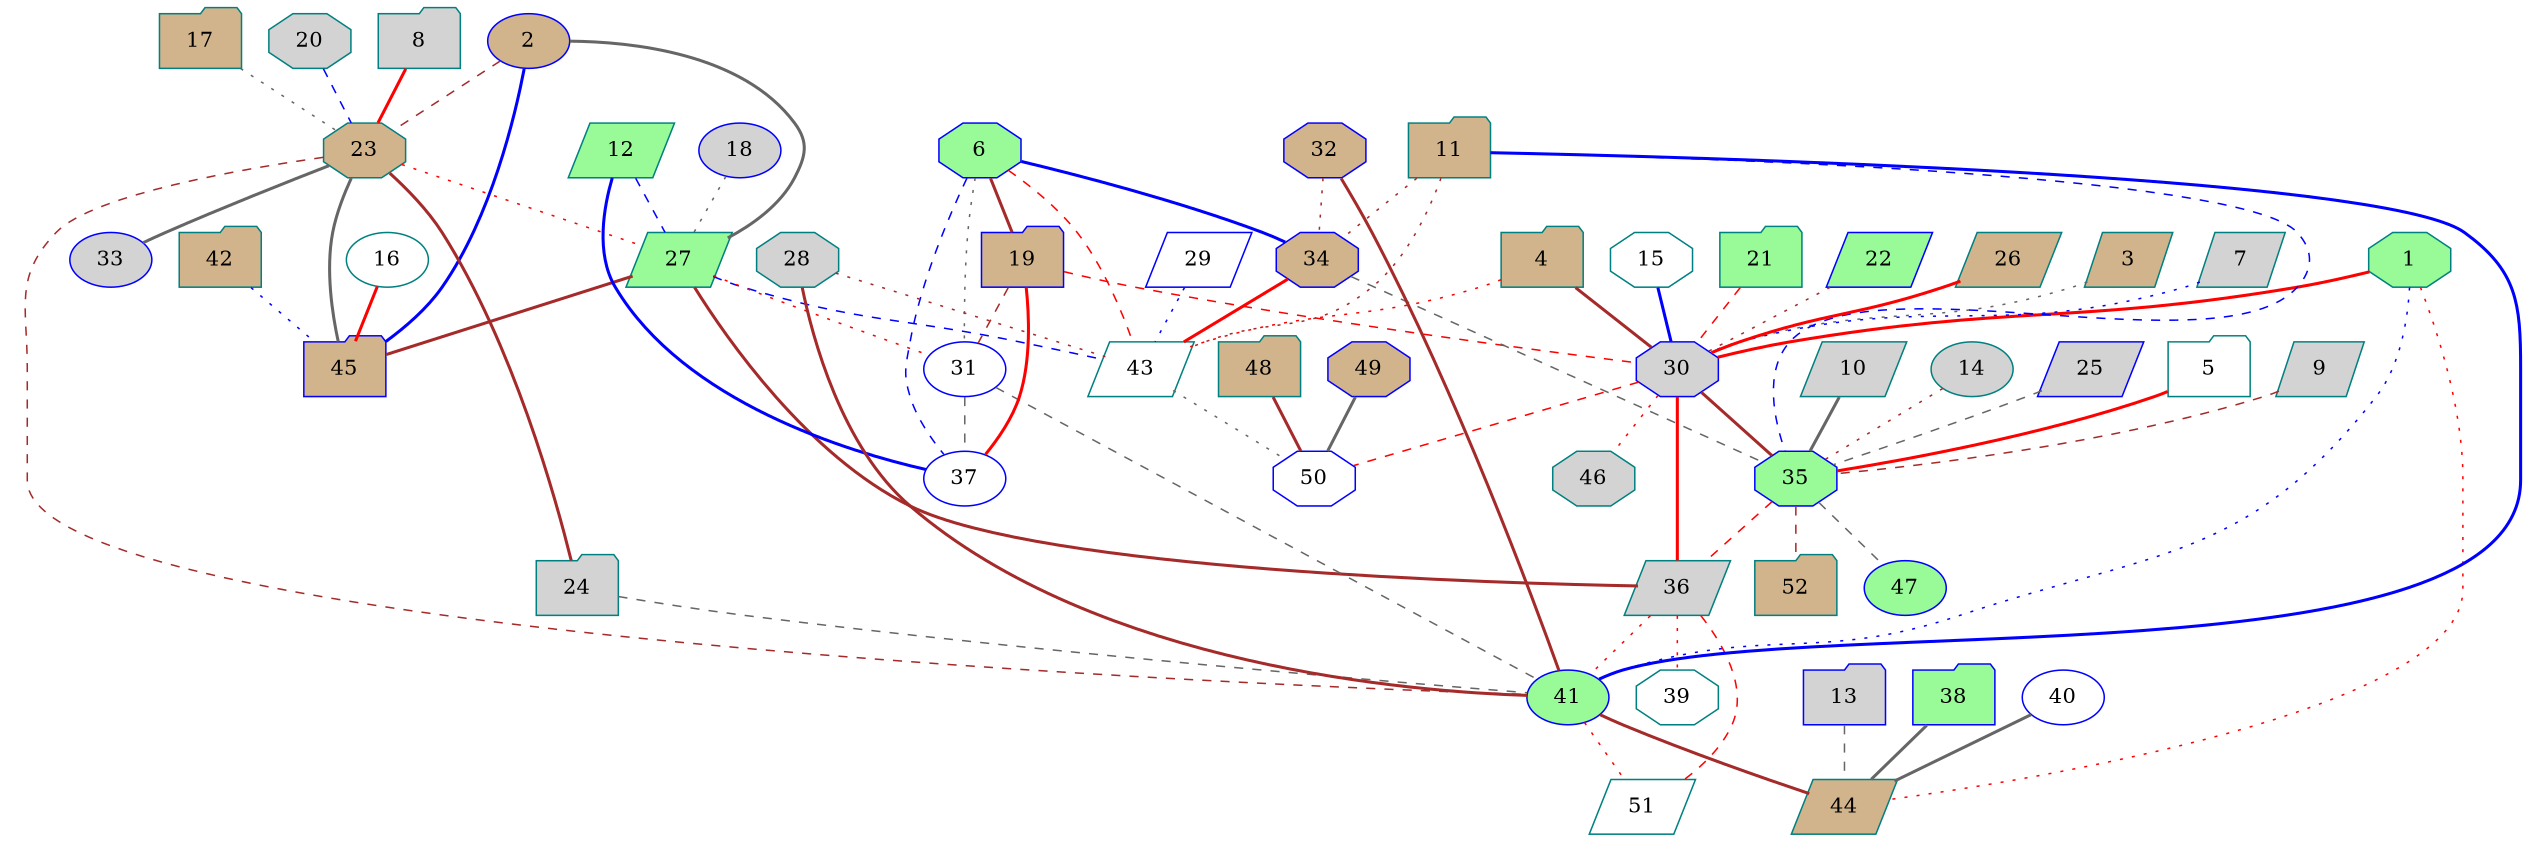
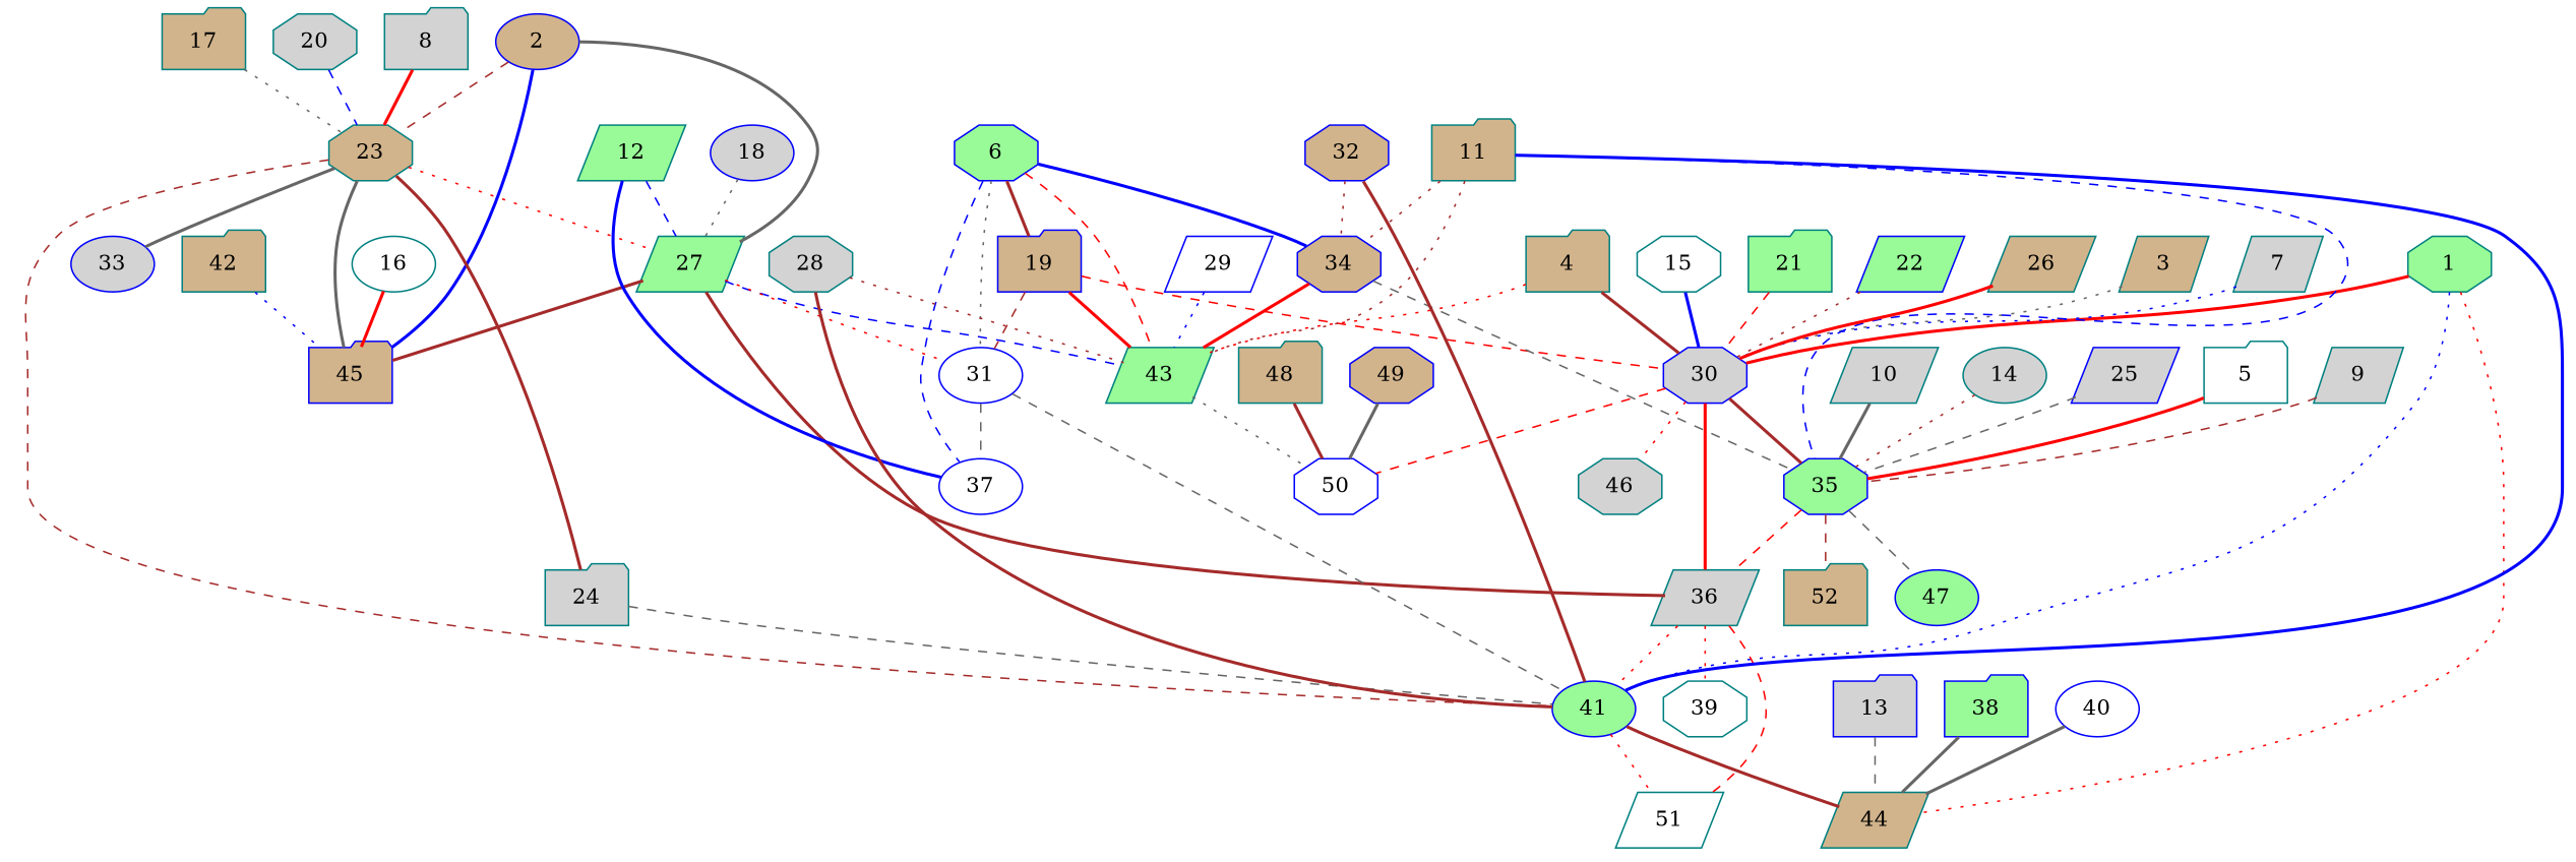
  graph {
    node [color=teal fillcolor=tan shape=octagon style=filled]
    edge [color=red style=bold weight=1.0]
    1 [fillcolor=palegreen]
    30 [color=blue fillcolor=lightgrey]
    41 [color=blue fillcolor=palegreen shape=ellipse]
    44 [shape=parallelogram]
    35 [color=blue fillcolor=palegreen]
    36 [fillcolor=lightgrey shape=parallelogram]
    46 [fillcolor=lightgrey]
    50 [color=blue fillcolor=white]
    51 [fillcolor=white shape=parallelogram]
    2 [color=blue shape=ellipse]
    23
    27 [fillcolor=palegreen shape=parallelogram]
    45 [color=blue shape=folder]
    24 [fillcolor=lightgrey shape=folder]
    33 [color=blue fillcolor=lightgrey shape=ellipse]
-   43 [fillcolor=white shape=parallelogram]
+   43 [fillcolor=palegreen shape=parallelogram]
    31 [color=blue fillcolor=white shape=ellipse]
    3 [shape=parallelogram]
    4 [shape=folder]
    5 [fillcolor=white shape=folder]
    47 [color=blue fillcolor=palegreen shape=ellipse]
    52 [shape=folder]
    6 [color=blue fillcolor=palegreen]
    19 [color=blue shape=folder]
    34 [color=blue]
    37 [color=blue fillcolor=white shape=ellipse]
    7 [fillcolor=lightgrey shape=parallelogram]
    8 [fillcolor=lightgrey shape=folder]
    9 [fillcolor=lightgrey shape=parallelogram]
    10 [fillcolor=lightgrey shape=parallelogram]
    11 [shape=folder]
    12 [fillcolor=palegreen shape=parallelogram]
    13 [color=blue fillcolor=lightgrey shape=folder]
    14 [fillcolor=lightgrey shape=ellipse]
    15 [fillcolor=white]
    16 [fillcolor=white shape=ellipse]
    17 [shape=folder]
    18 [color=blue fillcolor=lightgrey shape=ellipse]
    20 [fillcolor=lightgrey]
    21 [fillcolor=palegreen shape=folder]
    22 [color=blue fillcolor=palegreen shape=parallelogram]
    25 [color=blue fillcolor=lightgrey shape=parallelogram]
    26 [shape=parallelogram]
    39 [fillcolor=white]
    28 [fillcolor=lightgrey]
    29 [color=blue fillcolor=white shape=parallelogram]
    32 [color=blue]
    38 [color=blue fillcolor=palegreen shape=folder]
    40 [color=blue fillcolor=white shape=ellipse]
    42 [shape=folder]
    48 [shape=folder]
    49 [color=blue]
    1 -- 30
    1 -- 41 [color=blue style=dotted weight=2.0]
    1 -- 44 [style=dotted weight=2.0]
    30 -- 35 [color=brown weight=3.0]
    30 -- 36 [weight=3.0]
    30 -- 46 [style=dotted]
    30 -- 50 [style=dashed]
    41 -- 44 [color=brown weight=4.0]
    41 -- 51 [style=dotted]
    35 -- 36 [style=dashed]
    35 -- 47 [color=gray40 style=dashed]
    35 -- 52 [color=brown style=dashed]
    36 -- 41 [style=dotted]
    36 -- 51 [style=dashed]
    36 -- 39 [style=dotted]
    2 -- 23 [color=brown style=dashed weight=2.0]
    2 -- 27 [color=gray40]
    2 -- 45 [color=blue]
    23 -- 41 [color=brown style=dashed]
    23 -- 27 [style=dotted weight=2.0]
    23 -- 45 [color=gray40 weight=2.0]
    23 -- 24 [color=brown]
    23 -- 33 [color=gray40]
    27 -- 36 [color=brown]
    27 -- 45 [color=brown]
    27 -- 43 [color=blue style=dashed]
    27 -- 31 [style=dotted]
    24 -- 41 [color=gray40 style=dashed]
    43 -- 50 [color=gray40 style=dotted]
    31 -- 41 [color=gray40 style=dashed]
    31 -- 37 [color=gray40 style=dashed weight=2.0]
    3 -- 30 [color=gray40 style=dotted]
    4 -- 30 [color=brown]
    4 -- 43 [style=dotted]
    5 -- 35
    6 -- 43 [style=dashed]
    6 -- 31 [color=gray40 style=dotted weight=2.0]
    6 -- 19 [color=brown]
    6 -- 34 [color=blue]
    6 -- 37 [color=blue style=dashed]
    19 -- 30 [style=dashed]
    19 -- 31 [color=brown style=dashed weight=2.0]
-   19 -- 37
+   19 -- 43
    34 -- 35 [color=gray40 style=dashed]
    34 -- 43 [weight=2.0]
    7 -- 30 [color=blue style=dotted]
    8 -- 23
    9 -- 35 [color=brown style=dashed]
    10 -- 35 [color=gray40]
    11 -- 41 [color=blue]
    11 -- 35 [color=blue style=dashed]
    11 -- 43 [color=brown style=dotted weight=2.0]
    11 -- 34 [color=brown style=dotted weight=4.0]
    12 -- 27 [color=blue style=dashed]
    12 -- 37 [color=blue]
    13 -- 44 [color=gray40 style=dashed]
    14 -- 35 [color=brown style=dotted]
    15 -- 30 [color=blue]
    16 -- 45
    17 -- 23 [color=gray40 style=dotted]
    18 -- 27 [color=gray40 style=dotted]
    20 -- 23 [color=blue style=dashed]
    21 -- 30 [style=dashed]
    22 -- 30 [color=brown style=dotted]
    25 -- 35 [color=gray40 style=dashed]
    26 -- 30
    28 -- 41 [color=brown]
    28 -- 43 [color=brown style=dotted]
    29 -- 43 [color=blue style=dotted]
    32 -- 41 [color=brown]
    32 -- 34 [color=brown style=dotted]
    38 -- 44 [color=gray40]
    40 -- 44 [color=gray40]
    42 -- 45 [color=blue style=dotted]
    48 -- 50 [color=brown]
    49 -- 50 [color=gray40]
  }
